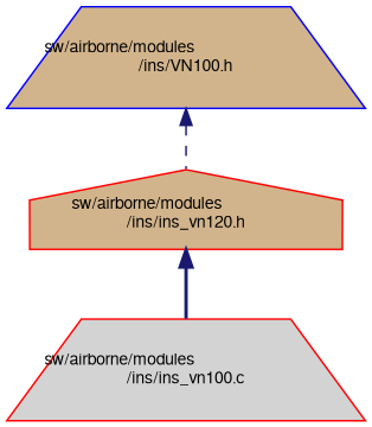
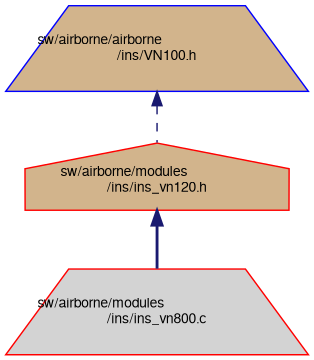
  digraph {
    node [color=red fillcolor=tan fontname=FreeSans fontsize=10 shape=trapezium style=filled]
    edge [color=midnightblue dir=back fontname=FreeSans fontsize=10 labelfontname=FreeSans labelfontsize=10]
-   n1 [color=blue fontcolor=black height=0.2 label="sw/airborne/modules\l/ins/VN100.h" width=0.4]
+   n1 [color=blue fontcolor=black height=0.2 label="sw/airborne/airborne\l/ins/VN100.h" width=0.4]
    n2 [height=0.2 label="sw/airborne/modules\l/ins/ins_vn120.h" shape=house width=0.4]
-   n3 [fillcolor=lightgrey height=0.2 label="sw/airborne/modules\l/ins/ins_vn100.c" width=0.4]
+   n3 [fillcolor=lightgrey height=0.2 label="sw/airborne/modules\l/ins/ins_vn800.c" width=0.4]
    n1 -> n2 [style=dashed]
    n2 -> n3 [style=bold]
  }
